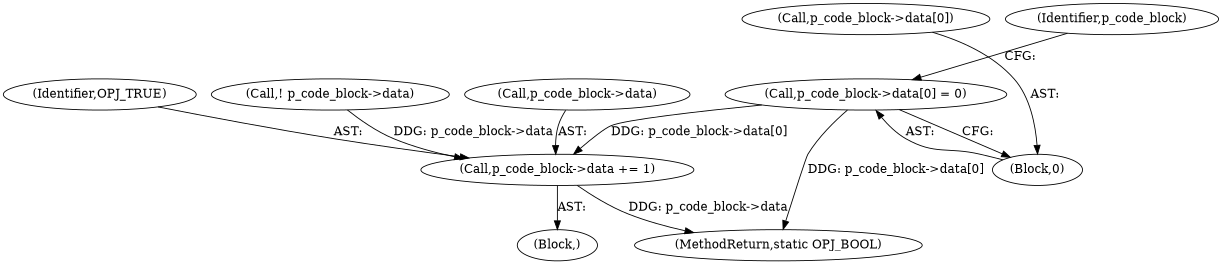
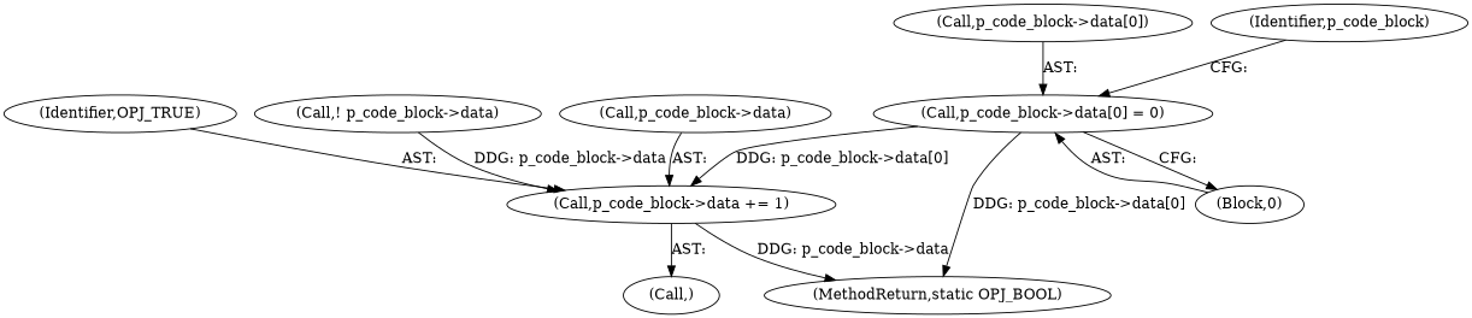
  digraph {
    n1 [label="(Call,p_code_block->data[0] = 0)"]
    n2 [label="(Call,p_code_block->data += 1)"]
    n3 [label="(MethodReturn,static OPJ_BOOL)"]
    n4 [label="(Block,0)"]
-   n5 [label="(Block,)"]
+   n5 [label="(Call,)"]
    n6 [label="(Call,p_code_block->data[0])"]
    n7 [label="(Identifier,p_code_block)"]
    n8 [label="(Identifier,OPJ_TRUE)"]
    n9 [label="(Call,! p_code_block->data)"]
    n10 [label="(Call,p_code_block->data)"]
    n1 -> n2 [label="DDG: p_code_block->data[0]"]
    n1 -> n3 [label="DDG: p_code_block->data[0]"]
    n1 -> n4 [label="CFG: "]
    n2 -> n3 [label="DDG: p_code_block->data"]
    n2 -> n5 [label="AST: "]
    n4 -> n1 [label="AST: "]
-   n6 -> n4 [label="AST: "]
+   n6 -> n1 [label="AST: "]
    n7 -> n1 [label="CFG: "]
    n8 -> n2 [label="AST: "]
    n9 -> n2 [label="DDG: p_code_block->data"]
    n10 -> n2 [label="AST: "]
  }
